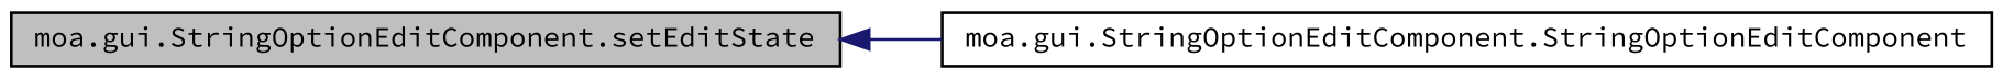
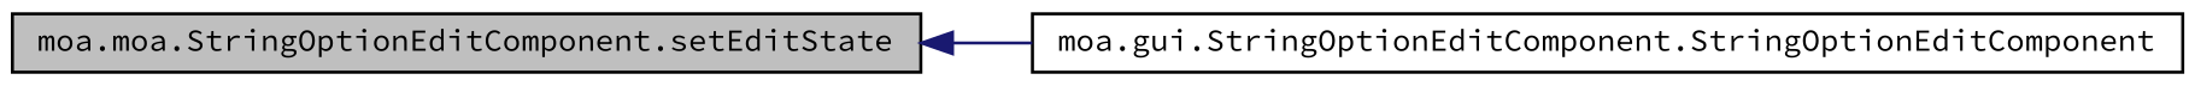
  digraph {
    rankdir=LR
    fontname="Source Code Pro"
    node [color=black fontname="Source Code Pro" fontsize=10 shape=record style=filled]
-   n1 [fillcolor=grey75 fontcolor=black height=0.2 label="moa.gui.StringOptionEditComponent.setEditState" width=0.4]
+   n1 [fillcolor=grey75 fontcolor=black height=0.2 label="moa.moa.StringOptionEditComponent.setEditState" width=0.4]
    n2 [fillcolor=white height=0.2 label="moa.gui.StringOptionEditComponent.StringOptionEditComponent" width=0.4]
    n1 -> n2 [color=midnightblue dir=back fontname="Source Code Pro" fontsize=10 labelfontname=Helvetica labelfontsize=10 style=solid]
  }
